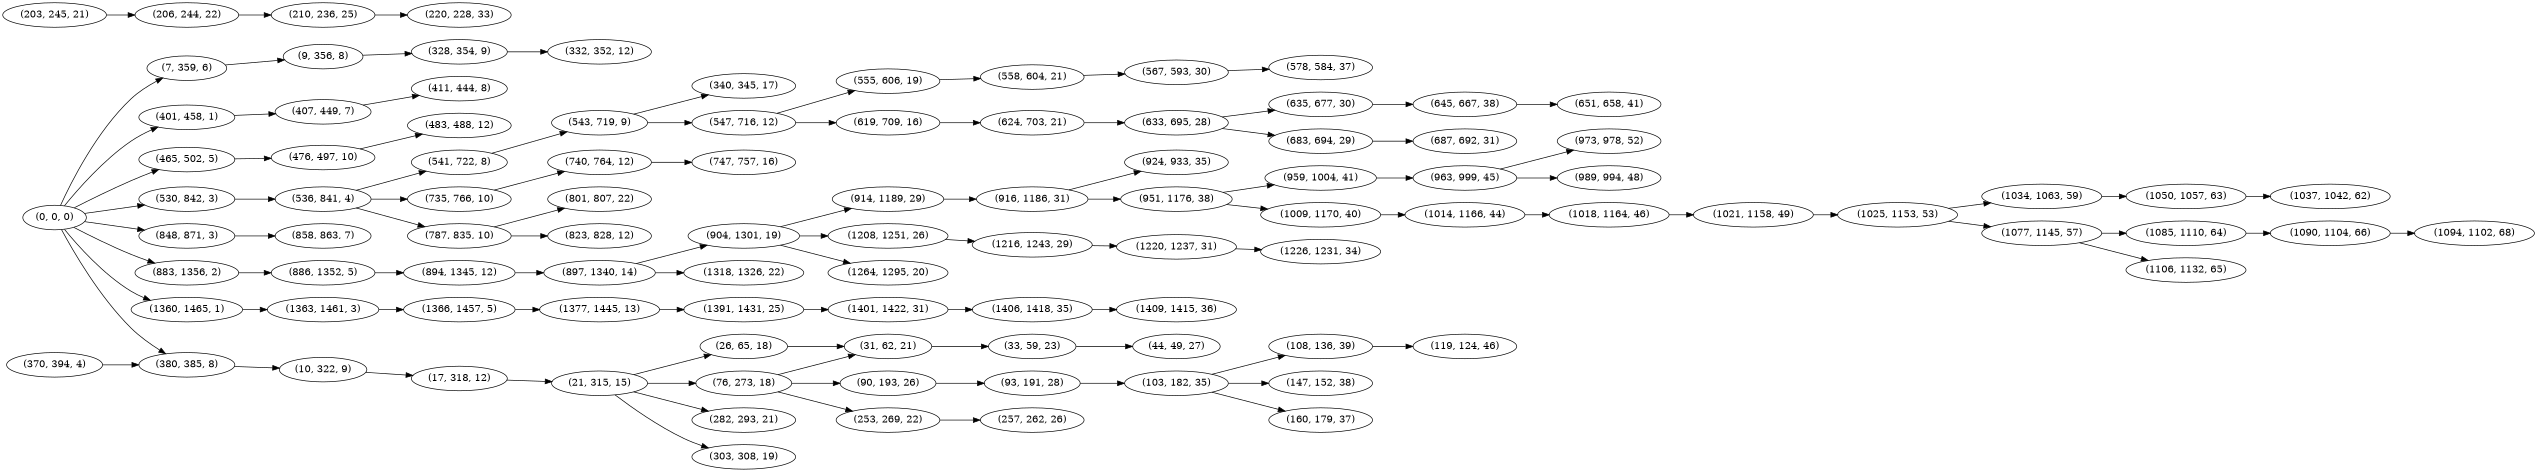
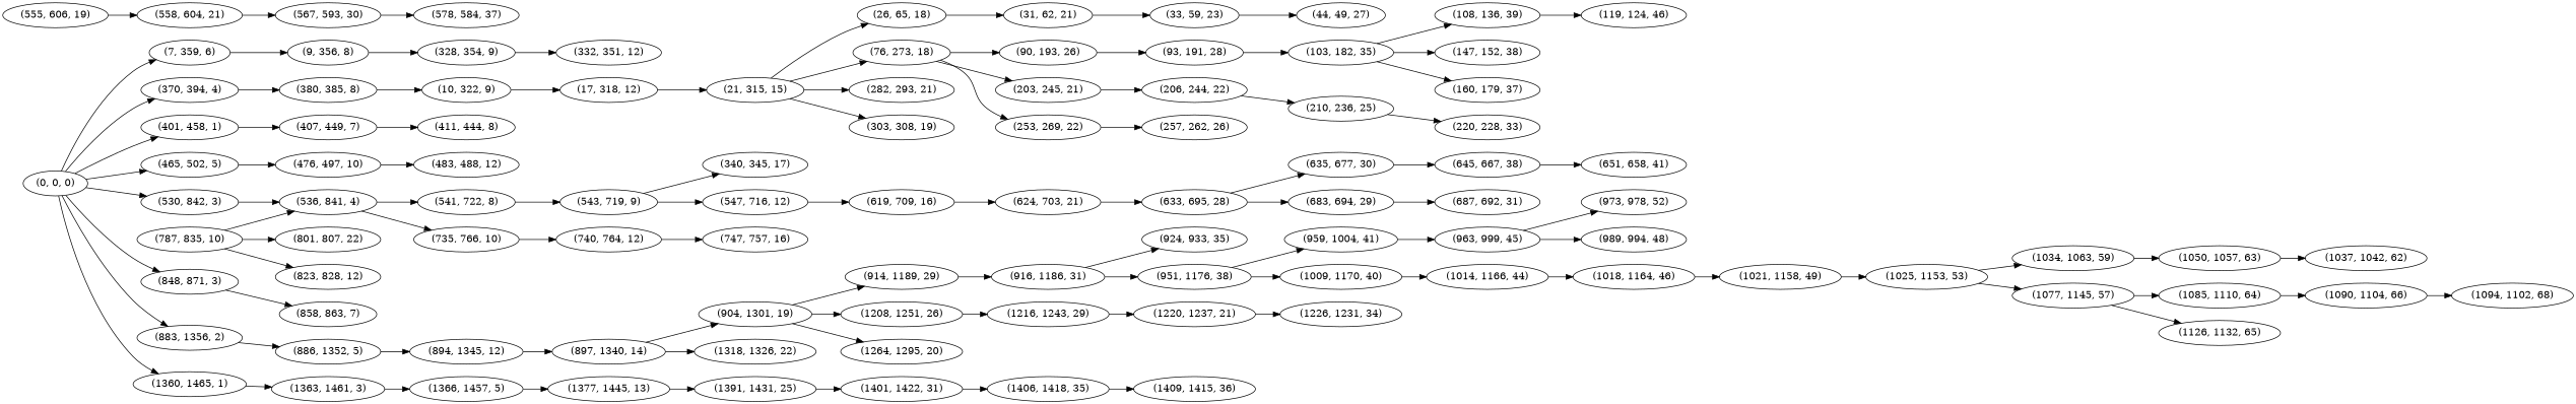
  digraph {
    rankdir=LR
    "(0, 0, 0)"
    "(7, 359, 6)"
    "(370, 394, 4)"
    "(401, 458, 1)"
    "(465, 502, 5)"
    "(530, 842, 3)"
    "(848, 871, 3)"
    "(883, 1356, 2)"
    "(1360, 1465, 1)"
    "(9, 356, 8)"
    "(380, 385, 8)"
    "(407, 449, 7)"
    "(476, 497, 10)"
    "(536, 841, 4)"
    "(858, 863, 7)"
    "(886, 1352, 5)"
    "(1363, 1461, 3)"
    "(328, 354, 9)"
    "(10, 322, 9)"
    "(17, 318, 12)"
-   "(332, 351, 12)" [label="(332, 352, 12)"]
+   "(332, 351, 12)"
    "(21, 315, 15)"
    "(26, 65, 18)"
    "(76, 273, 18)"
    "(282, 293, 21)"
    "(303, 308, 19)"
    "(31, 62, 21)"
    "(90, 193, 26)"
    "(203, 245, 21)"
    "(253, 269, 22)"
    "(33, 59, 23)"
    "(44, 49, 27)"
    "(93, 191, 28)"
    "(206, 244, 22)"
    "(257, 262, 26)"
    "(103, 182, 35)"
    "(108, 136, 39)"
    "(147, 152, 38)"
    "(160, 179, 37)"
    "(119, 124, 46)"
    "(210, 236, 25)"
    "(220, 228, 33)"
    "(411, 444, 8)"
    "(483, 488, 12)"
    "(541, 722, 8)"
    "(735, 766, 10)"
    "(787, 835, 10)"
    "(543, 719, 9)"
    "(740, 764, 12)"
    "(801, 807, 22)"
    "(823, 828, 12)"
    "(340, 345, 17)"
    "(547, 716, 12)"
    "(555, 606, 19)"
    "(619, 709, 16)"
    "(558, 604, 21)"
    "(624, 703, 21)"
    "(567, 593, 30)"
    "(578, 584, 37)"
    "(633, 695, 28)"
    "(635, 677, 30)"
    "(683, 694, 29)"
    "(645, 667, 38)"
    "(687, 692, 31)"
    "(651, 658, 41)"
    "(747, 757, 16)"
    "(894, 1345, 12)"
    "(897, 1340, 14)"
    "(904, 1301, 19)"
    "(1318, 1326, 22)"
    "(914, 1189, 29)"
    "(1208, 1251, 26)"
    "(1264, 1295, 20)"
    "(916, 1186, 31)"
    "(1216, 1243, 29)"
    "(924, 933, 35)"
    "(951, 1176, 38)"
    "(959, 1004, 41)"
    "(1009, 1170, 40)"
    "(963, 999, 45)"
    "(1014, 1166, 44)"
    "(973, 978, 52)"
    "(989, 994, 48)"
    "(1018, 1164, 46)"
    "(1021, 1158, 49)"
    "(1025, 1153, 53)"
    "(1034, 1063, 59)"
    "(1077, 1145, 57)"
    "(1050, 1057, 63)"
    "(1085, 1110, 64)"
-   "(1126, 1132, 65)" [label="(1106, 1132, 65)"]
+   "(1126, 1132, 65)"
    "(1037, 1042, 62)"
    "(1090, 1104, 66)"
    "(1094, 1102, 68)"
-   "(1220, 1237, 31)"
+   "(1220, 1237, 31)" [label="(1220, 1237, 21)"]
    "(1226, 1231, 34)"
    "(1366, 1457, 5)"
    "(1377, 1445, 13)"
    "(1391, 1431, 25)"
    "(1401, 1422, 31)"
    "(1406, 1418, 35)"
    "(1409, 1415, 36)"
    "(0, 0, 0)" -> "(7, 359, 6)"
-   "(0, 0, 0)" -> "(380, 385, 8)"
+   "(0, 0, 0)" -> "(370, 394, 4)"
    "(0, 0, 0)" -> "(401, 458, 1)"
    "(0, 0, 0)" -> "(465, 502, 5)"
    "(0, 0, 0)" -> "(530, 842, 3)"
    "(0, 0, 0)" -> "(848, 871, 3)"
    "(0, 0, 0)" -> "(883, 1356, 2)"
    "(0, 0, 0)" -> "(1360, 1465, 1)"
    "(7, 359, 6)" -> "(9, 356, 8)"
    "(370, 394, 4)" -> "(380, 385, 8)"
    "(401, 458, 1)" -> "(407, 449, 7)"
    "(465, 502, 5)" -> "(476, 497, 10)"
    "(530, 842, 3)" -> "(536, 841, 4)"
    "(848, 871, 3)" -> "(858, 863, 7)"
    "(883, 1356, 2)" -> "(886, 1352, 5)"
    "(1360, 1465, 1)" -> "(1363, 1461, 3)"
    "(9, 356, 8)" -> "(328, 354, 9)"
    "(380, 385, 8)" -> "(10, 322, 9)"
    "(407, 449, 7)" -> "(411, 444, 8)"
    "(476, 497, 10)" -> "(483, 488, 12)"
    "(536, 841, 4)" -> "(541, 722, 8)"
    "(536, 841, 4)" -> "(735, 766, 10)"
-   "(536, 841, 4)" -> "(787, 835, 10)"
+   "(787, 835, 10)" -> "(536, 841, 4)"
    "(886, 1352, 5)" -> "(894, 1345, 12)"
    "(1363, 1461, 3)" -> "(1366, 1457, 5)"
    "(328, 354, 9)" -> "(332, 351, 12)"
    "(10, 322, 9)" -> "(17, 318, 12)"
    "(17, 318, 12)" -> "(21, 315, 15)"
    "(21, 315, 15)" -> "(26, 65, 18)"
    "(21, 315, 15)" -> "(76, 273, 18)"
    "(21, 315, 15)" -> "(282, 293, 21)"
    "(21, 315, 15)" -> "(303, 308, 19)"
    "(26, 65, 18)" -> "(31, 62, 21)"
    "(76, 273, 18)" -> "(90, 193, 26)"
-   "(76, 273, 18)" -> "(31, 62, 21)"
+   "(76, 273, 18)" -> "(203, 245, 21)"
    "(76, 273, 18)" -> "(253, 269, 22)"
    "(31, 62, 21)" -> "(33, 59, 23)"
    "(90, 193, 26)" -> "(93, 191, 28)"
    "(203, 245, 21)" -> "(206, 244, 22)"
    "(253, 269, 22)" -> "(257, 262, 26)"
    "(33, 59, 23)" -> "(44, 49, 27)"
    "(93, 191, 28)" -> "(103, 182, 35)"
    "(206, 244, 22)" -> "(210, 236, 25)"
    "(103, 182, 35)" -> "(108, 136, 39)"
    "(103, 182, 35)" -> "(147, 152, 38)"
    "(103, 182, 35)" -> "(160, 179, 37)"
    "(108, 136, 39)" -> "(119, 124, 46)"
    "(210, 236, 25)" -> "(220, 228, 33)"
    "(541, 722, 8)" -> "(543, 719, 9)"
    "(735, 766, 10)" -> "(740, 764, 12)"
    "(787, 835, 10)" -> "(801, 807, 22)"
    "(787, 835, 10)" -> "(823, 828, 12)"
    "(543, 719, 9)" -> "(340, 345, 17)"
    "(543, 719, 9)" -> "(547, 716, 12)"
    "(740, 764, 12)" -> "(747, 757, 16)"
-   "(547, 716, 12)" -> "(555, 606, 19)"
    "(547, 716, 12)" -> "(619, 709, 16)"
    "(555, 606, 19)" -> "(558, 604, 21)"
    "(619, 709, 16)" -> "(624, 703, 21)"
    "(558, 604, 21)" -> "(567, 593, 30)"
    "(624, 703, 21)" -> "(633, 695, 28)"
    "(567, 593, 30)" -> "(578, 584, 37)"
    "(633, 695, 28)" -> "(635, 677, 30)"
    "(633, 695, 28)" -> "(683, 694, 29)"
    "(635, 677, 30)" -> "(645, 667, 38)"
    "(683, 694, 29)" -> "(687, 692, 31)"
    "(645, 667, 38)" -> "(651, 658, 41)"
    "(894, 1345, 12)" -> "(897, 1340, 14)"
    "(897, 1340, 14)" -> "(904, 1301, 19)"
    "(897, 1340, 14)" -> "(1318, 1326, 22)"
    "(904, 1301, 19)" -> "(914, 1189, 29)"
    "(904, 1301, 19)" -> "(1208, 1251, 26)"
    "(904, 1301, 19)" -> "(1264, 1295, 20)"
    "(914, 1189, 29)" -> "(916, 1186, 31)"
    "(1208, 1251, 26)" -> "(1216, 1243, 29)"
    "(916, 1186, 31)" -> "(924, 933, 35)"
    "(916, 1186, 31)" -> "(951, 1176, 38)"
    "(1216, 1243, 29)" -> "(1220, 1237, 31)"
    "(951, 1176, 38)" -> "(959, 1004, 41)"
    "(951, 1176, 38)" -> "(1009, 1170, 40)"
    "(959, 1004, 41)" -> "(963, 999, 45)"
    "(1009, 1170, 40)" -> "(1014, 1166, 44)"
    "(963, 999, 45)" -> "(973, 978, 52)"
    "(963, 999, 45)" -> "(989, 994, 48)"
    "(1014, 1166, 44)" -> "(1018, 1164, 46)"
    "(1018, 1164, 46)" -> "(1021, 1158, 49)"
    "(1021, 1158, 49)" -> "(1025, 1153, 53)"
    "(1025, 1153, 53)" -> "(1034, 1063, 59)"
    "(1025, 1153, 53)" -> "(1077, 1145, 57)"
    "(1034, 1063, 59)" -> "(1050, 1057, 63)"
    "(1077, 1145, 57)" -> "(1085, 1110, 64)"
    "(1077, 1145, 57)" -> "(1126, 1132, 65)"
    "(1050, 1057, 63)" -> "(1037, 1042, 62)"
    "(1085, 1110, 64)" -> "(1090, 1104, 66)"
    "(1090, 1104, 66)" -> "(1094, 1102, 68)"
    "(1220, 1237, 31)" -> "(1226, 1231, 34)"
    "(1366, 1457, 5)" -> "(1377, 1445, 13)"
    "(1377, 1445, 13)" -> "(1391, 1431, 25)"
    "(1391, 1431, 25)" -> "(1401, 1422, 31)"
    "(1401, 1422, 31)" -> "(1406, 1418, 35)"
    "(1406, 1418, 35)" -> "(1409, 1415, 36)"
  }
